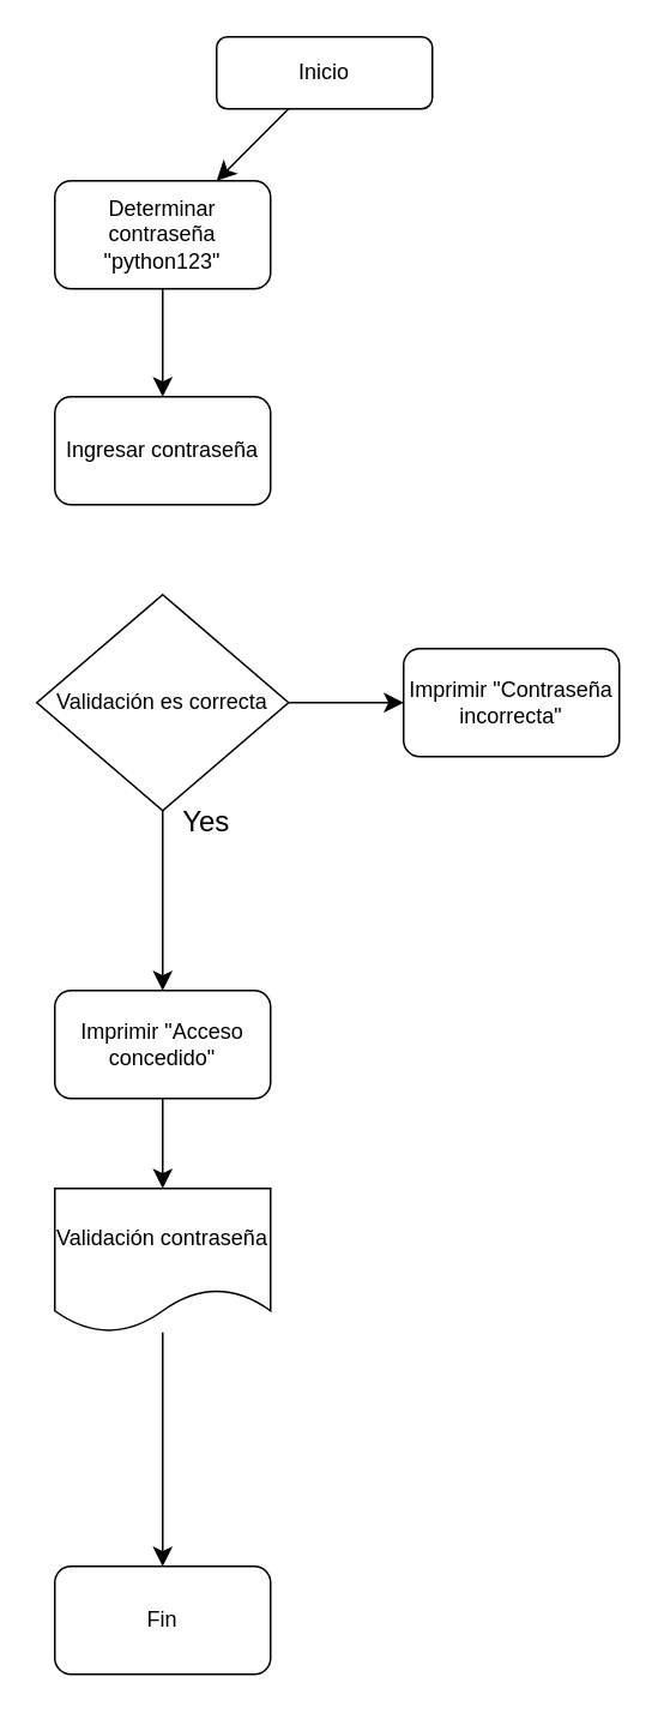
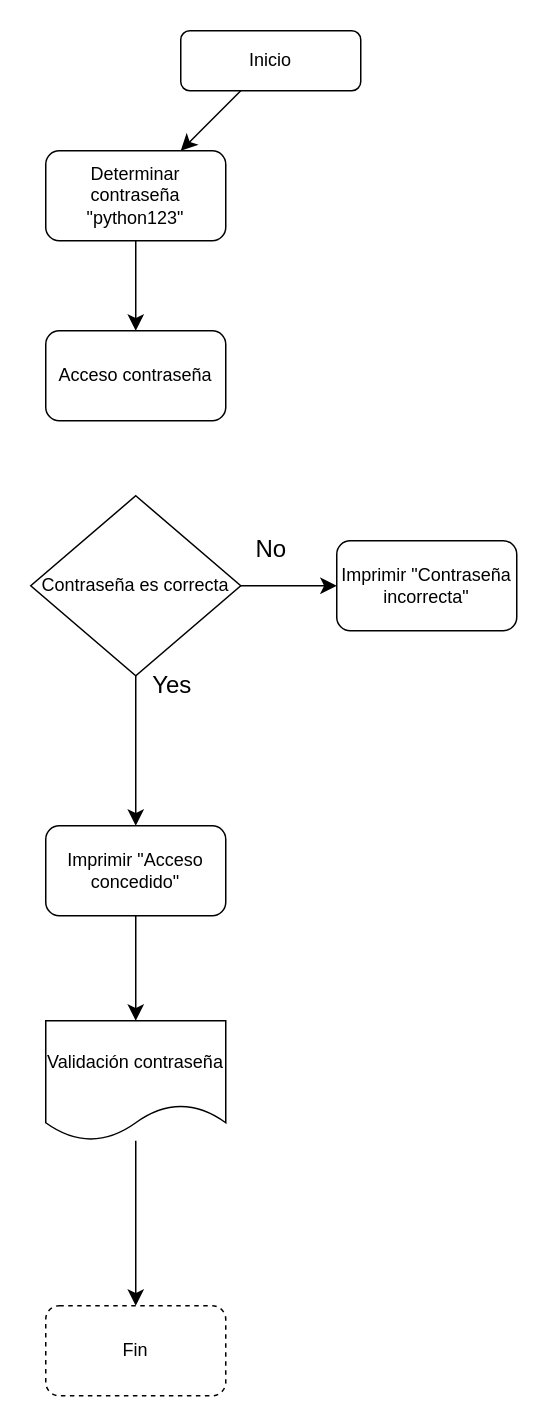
  <mxCell id="0" />
  <mxCell id="1" parent="0" />
  <mxCell id="2" value="" style="edgeStyle=none;curved=1;rounded=0;orthogonalLoop=1;jettySize=auto;html=1;fontSize=12;startSize=8;endSize=8;" edge="1" parent="1" source="3" target="5"><mxGeometry relative="1" as="geometry" /></mxCell>
  <mxCell id="3" value="Inicio" style="rounded=1;whiteSpace=wrap;html=1;fontSize=12;glass=0;strokeWidth=1;shadow=0;" parent="1" vertex="1"><mxGeometry x="120" y="20" width="120" height="40" as="geometry" /></mxCell>
  <mxCell id="4" value="" style="edgeStyle=none;curved=1;rounded=0;orthogonalLoop=1;jettySize=auto;html=1;fontSize=12;startSize=8;endSize=8;" edge="1" parent="1" source="5" target="6"><mxGeometry relative="1" as="geometry" /></mxCell>
  <mxCell id="5" value="Determinar contraseña &quot;python123&quot;" style="rounded=1;whiteSpace=wrap;html=1;" vertex="1" parent="1"><mxGeometry x="30" y="100" width="120" height="60" as="geometry" /></mxCell>
- <mxCell id="6" value="Ingresar contraseña" style="rounded=1;whiteSpace=wrap;html=1;" vertex="1" parent="1"><mxGeometry x="30" y="220" width="120" height="60" as="geometry" /></mxCell>
+ <mxCell id="6" value="Acceso contraseña" style="rounded=1;whiteSpace=wrap;html=1;" vertex="1" parent="1"><mxGeometry x="30" y="220" width="120" height="60" as="geometry" /></mxCell>
  <mxCell id="7" value="" style="edgeStyle=none;curved=1;rounded=0;orthogonalLoop=1;jettySize=auto;html=1;fontSize=12;startSize=8;endSize=8;" edge="1" parent="1" source="9" target="11"><mxGeometry relative="1" as="geometry" /></mxCell>
  <mxCell id="8" value="" style="edgeStyle=none;curved=1;rounded=0;orthogonalLoop=1;jettySize=auto;html=1;fontSize=12;startSize=8;endSize=8;" edge="1" parent="1" source="9" target="12"><mxGeometry relative="1" as="geometry" /></mxCell>
- <mxCell id="9" value="Validación es correcta" style="rhombus;whiteSpace=wrap;html=1;" vertex="1" parent="1"><mxGeometry x="20" y="330" width="140" height="120" as="geometry" /></mxCell>
+ <mxCell id="9" value="Contraseña es correcta" style="rhombus;whiteSpace=wrap;html=1;" vertex="1" parent="1"><mxGeometry x="20" y="330" width="140" height="120" as="geometry" /></mxCell>
  <mxCell id="10" value="" style="edgeStyle=none;curved=1;rounded=0;orthogonalLoop=1;jettySize=auto;html=1;fontSize=12;startSize=8;endSize=8;" edge="1" parent="1" source="11" target="16"><mxGeometry relative="1" as="geometry" /></mxCell>
  <mxCell id="11" value="Imprimir &quot;Acceso concedido&quot;" style="rounded=1;whiteSpace=wrap;html=1;" vertex="1" parent="1"><mxGeometry x="30" y="550" width="120" height="60" as="geometry" /></mxCell>
  <mxCell id="12" value="Imprimir &quot;Contraseña incorrecta&quot;" style="rounded=1;whiteSpace=wrap;html=1;" vertex="1" parent="1"><mxGeometry x="224" y="360" width="120" height="60" as="geometry" /></mxCell>
+ <mxCell id="13" value="No" style="text;html=1;align=center;verticalAlign=middle;resizable=0;points=[];autosize=1;strokeColor=none;fillColor=none;fontSize=16;" vertex="1" parent="1"><mxGeometry x="160" y="350" width="40" height="30" as="geometry" /></mxCell>
  <mxCell id="14" value="Yes" style="text;html=1;align=center;verticalAlign=middle;resizable=0;points=[];autosize=1;strokeColor=none;fillColor=none;fontSize=16;" vertex="1" parent="1"><mxGeometry x="89" y="441" width="50" height="30" as="geometry" /></mxCell>
  <mxCell id="15" value="" style="edgeStyle=none;curved=1;rounded=0;orthogonalLoop=1;jettySize=auto;html=1;fontSize=12;startSize=8;endSize=8;" edge="1" parent="1" source="16" target="17"><mxGeometry relative="1" as="geometry" /></mxCell>
- <mxCell id="16" value="Validación contraseña" style="shape=document;whiteSpace=wrap;html=1;boundedLbl=1;" vertex="1" parent="1"><mxGeometry x="30" y="660" width="120" height="80" as="geometry" /></mxCell>
- <mxCell id="17" value="Fin" style="rounded=1;whiteSpace=wrap;html=1;" vertex="1" parent="1"><mxGeometry x="30" y="870" width="120" height="60" as="geometry" /></mxCell>
+ <mxCell id="16" value="Validación contraseña" style="shape=document;whiteSpace=wrap;html=1;boundedLbl=1;" vertex="1" parent="1"><mxGeometry x="30" y="680" width="120" height="80" as="geometry" /></mxCell>
+ <mxCell id="17" value="Fin" style="rounded=1;whiteSpace=wrap;html=1;dashed=1;" vertex="1" parent="1"><mxGeometry x="30" y="870" width="120" height="60" as="geometry" /></mxCell>
